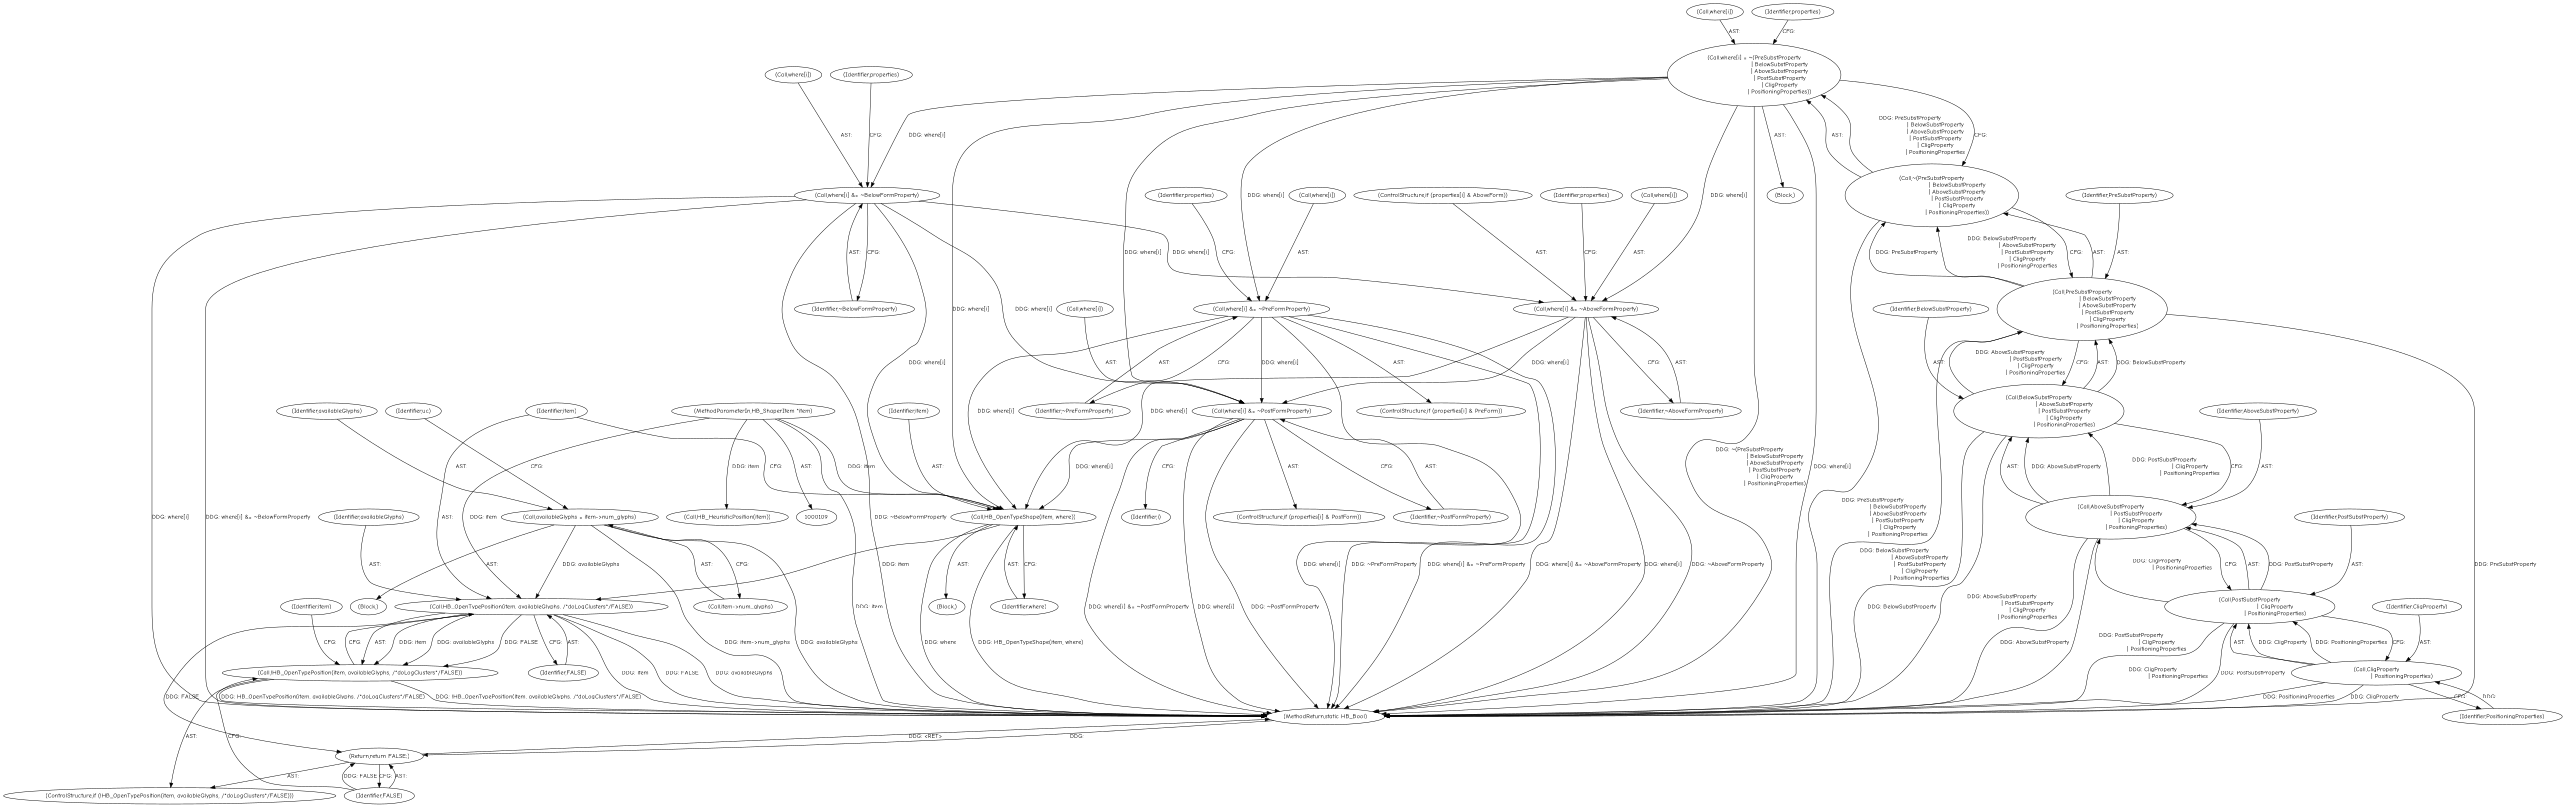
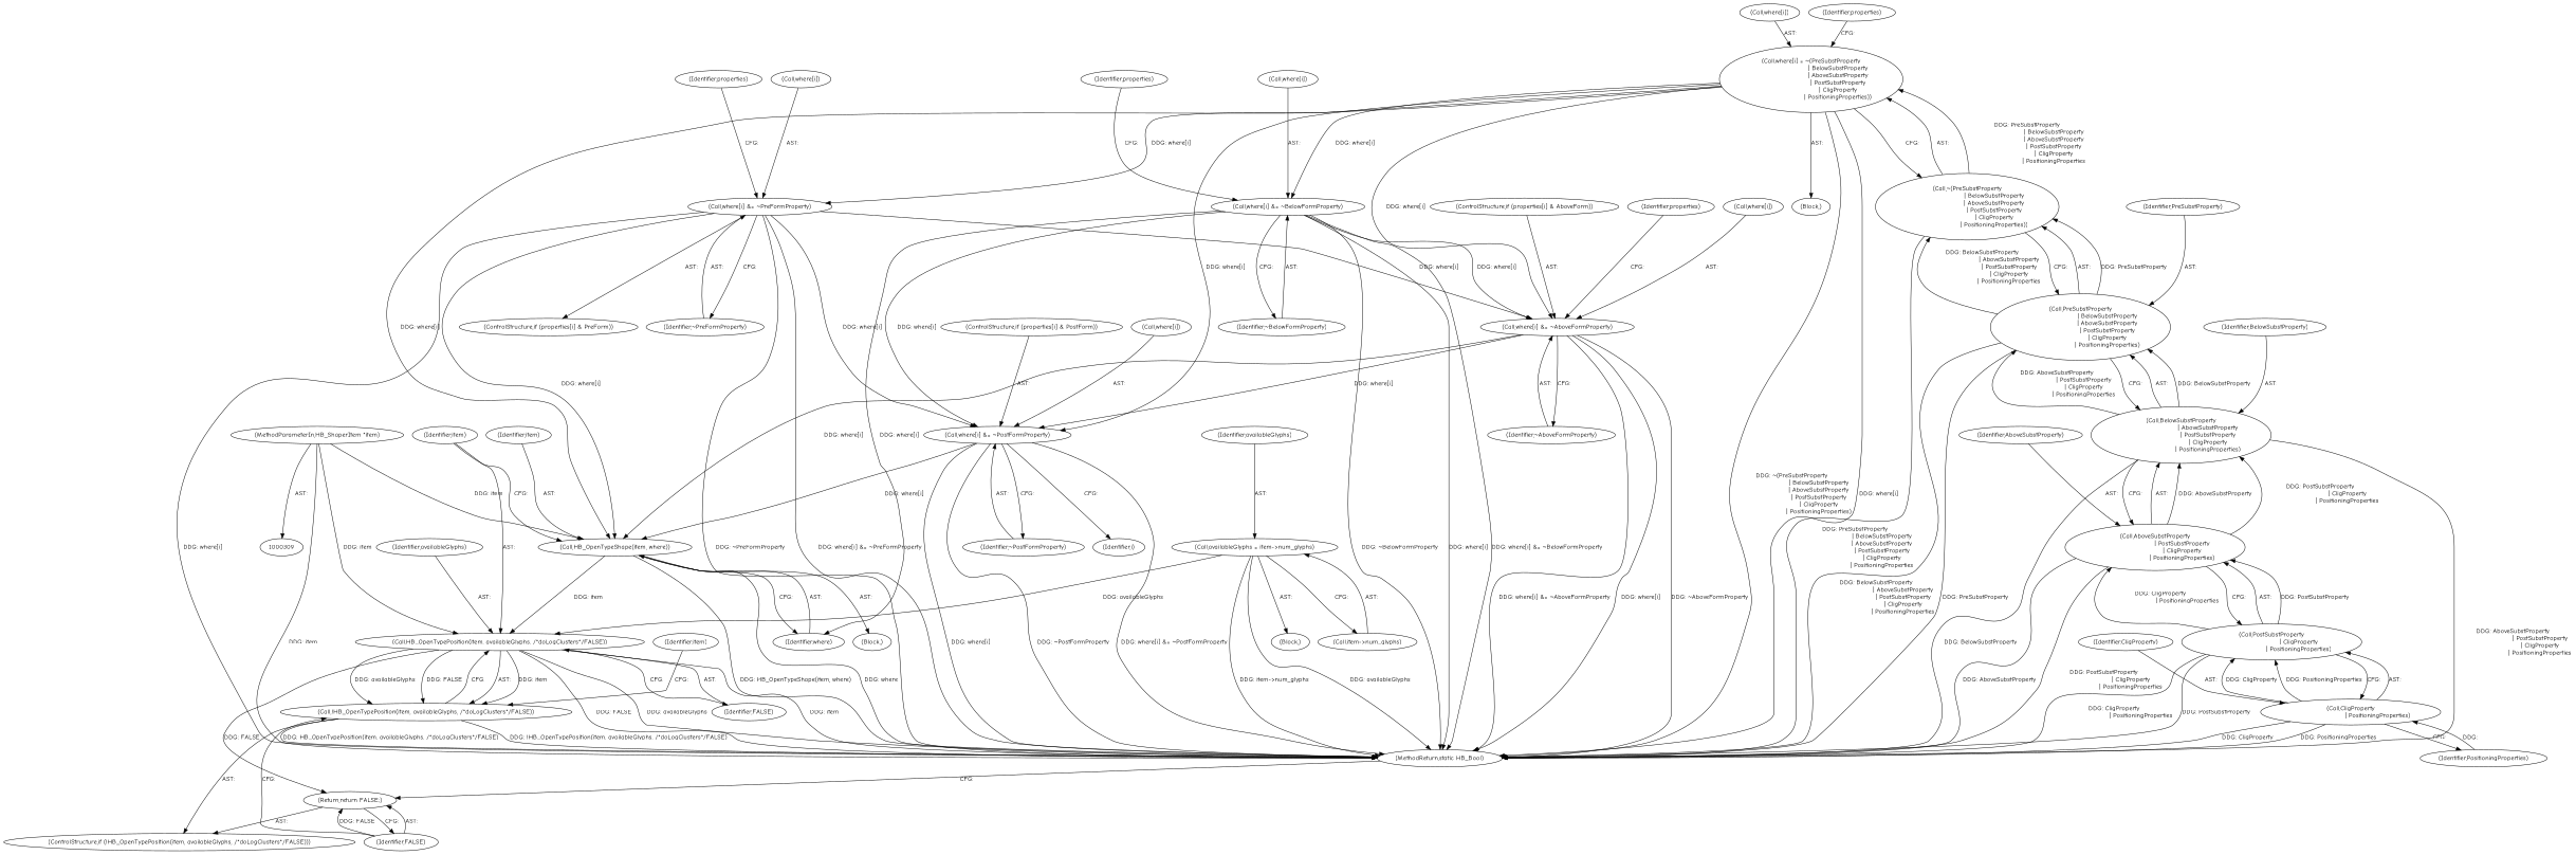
  digraph {
    fontname="Comic Neue"
    node [fontname="Comic Neue"]
    edge [fontname="Comic Neue"]
    n1 [label="(Call,HB_OpenTypePosition(item, availableGlyphs, /*doLogClusters*/FALSE))"]
    n2 [label="(Call,!HB_OpenTypePosition(item, availableGlyphs, /*doLogClusters*/FALSE))"]
    n3 [label="(Return,return FALSE;)"]
    n4 [label="(Identifier,FALSE)"]
    n5 [label="(MethodReturn,static HB_Bool)"]
    n6 [label="(ControlStructure,if (!HB_OpenTypePosition(item, availableGlyphs, /*doLogClusters*/FALSE)))"]
    n7 [label="(Identifier,FALSE)"]
    n8 [label="(Call,HB_OpenTypeShape(item, where))"]
    n9 [label="(Identifier,where)"]
    n10 [label="(Block,)"]
    n11 [label="(MethodParameterIn,HB_ShaperItem *item)"]
-   n12 [label="(Call,HB_HeuristicPosition(item))"]
-   1000109
+   1000109 [label=1000309]
    n14 [label="(Call,where[i] &= ~PreFormProperty)"]
    n15 [label="(Call,where[i] &= ~PostFormProperty)"]
    n16 [label="(Call,where[i] &= ~AboveFormProperty)"]
    n17 [label="(ControlStructure,if (properties[i] & PreForm))"]
    n18 [label="(Identifier,~PreFormProperty)"]
    n19 [label="(ControlStructure,if (properties[i] & PostForm))"]
    n20 [label="(Identifier,~PostFormProperty)"]
    n21 [label="(Identifier,i)"]
    n22 [label="(Call,where[i] &= ~BelowFormProperty)"]
    n23 [label="(Identifier,~BelowFormProperty)"]
    n24 [label="(Identifier,~AboveFormProperty)"]
    n25 [label="(Call,where[i] = ~(PreSubstProperty\n                         | BelowSubstProperty\n                         | AboveSubstProperty\n                         | PostSubstProperty\n                         | CligProperty\n                         | PositioningProperties))"]
    n26 [label="(Call,~(PreSubstProperty\n                         | BelowSubstProperty\n                         | AboveSubstProperty\n                         | PostSubstProperty\n                         | CligProperty\n                         | PositioningProperties))"]
    n27 [label="(Block,)"]
    n28 [label="(Call,PreSubstProperty\n                         | BelowSubstProperty\n                         | AboveSubstProperty\n                         | PostSubstProperty\n                         | CligProperty\n                         | PositioningProperties)"]
    n29 [label="(Call,BelowSubstProperty\n                         | AboveSubstProperty\n                         | PostSubstProperty\n                         | CligProperty\n                         | PositioningProperties)"]
    n30 [label="(Call,AboveSubstProperty\n                         | PostSubstProperty\n                         | CligProperty\n                         | PositioningProperties)"]
    n31 [label="(Call,PostSubstProperty\n                         | CligProperty\n                         | PositioningProperties)"]
    n32 [label="(Call,CligProperty\n                         | PositioningProperties)"]
    n33 [label="(Identifier,PositioningProperties)"]
    n34 [label="(ControlStructure,if (properties[i] & AboveForm))"]
    n35 [label="(Call,availableGlyphs = item->num_glyphs)"]
    n36 [label="(Call,item->num_glyphs)"]
    n37 [label="(Block,)"]
    n38 [label="(Identifier,AboveSubstProperty)"]
-   n39 [label="(Identifier,uc)"]
    n40 [label="(Identifier,item)"]
    n41 [label="(Identifier,properties)"]
    n42 [label="(Call,where[i])"]
    n43 [label="(Call,where[i])"]
    n44 [label="(Identifier,PreSubstProperty)"]
    n45 [label="(Identifier,item)"]
    n46 [label="(Identifier,properties)"]
-   n47 [label="(Identifier,PostSubstProperty)"]
    n48 [label="(Identifier,availableGlyphs)"]
    n49 [label="(Identifier,item)"]
    n50 [label="(Call,where[i])"]
    n51 [label="(Call,where[i])"]
    n52 [label="(Call,where[i])"]
    n53 [label="(Identifier,CligProperty)"]
    n54 [label="(Identifier,availableGlyphs)"]
    n55 [label="(Identifier,properties)"]
    n56 [label="(Identifier,BelowSubstProperty)"]
    n57 [label="(Identifier,properties)"]
    n1 -> n2 [label="AST: "]
    n1 -> n2 [label="DDG: item"]
    n1 -> n2 [label="DDG: availableGlyphs"]
    n1 -> n2 [label="DDG: FALSE"]
    n1 -> n3 [label="DDG: FALSE"]
    n1 -> n4 [label="CFG: "]
    n1 -> n5 [label="DDG: item"]
    n1 -> n5 [label="DDG: FALSE"]
    n1 -> n5 [label="DDG: availableGlyphs"]
    n2 -> n1 [label="CFG: "]
    n2 -> n5 [label="DDG: HB_OpenTypePosition(item, availableGlyphs, /*doLogClusters*/FALSE)"]
    n2 -> n5 [label="DDG: !HB_OpenTypePosition(item, availableGlyphs, /*doLogClusters*/FALSE)"]
    n2 -> n6 [label="AST: "]
-   n3 -> n5 [label="DDG: <RET>"]
    n3 -> n6 [label="AST: "]
    n3 -> n7 [label="CFG: "]
    n4 -> n1 [label="AST: "]
-   n5 -> n3 [label="DDG: "]
+   n5 -> n3 [label="CFG: "]
    n7 -> n2 [label="CFG: "]
    n7 -> n3 [label="AST: "]
    n7 -> n3 [label="DDG: FALSE"]
    n8 -> n1 [label="DDG: item"]
    n8 -> n5 [label="DDG: where"]
    n8 -> n5 [label="DDG: HB_OpenTypeShape(item, where)"]
    n8 -> n9 [label="CFG: "]
    n8 -> n10 [label="AST: "]
    n9 -> n8 [label="AST: "]
    n11 -> n1 [label="DDG: item"]
    n11 -> n5 [label="DDG: item"]
    n11 -> n8 [label="DDG: item"]
-   n11 -> n12 [label="DDG: item"]
    n11 -> 1000109 [label="AST: "]
    n14 -> n5 [label="DDG: where[i]"]
    n14 -> n5 [label="DDG: ~PreFormProperty"]
    n14 -> n5 [label="DDG: where[i] &= ~PreFormProperty"]
    n14 -> n8 [label="DDG: where[i]"]
    n14 -> n15 [label="DDG: where[i]"]
+   n14 -> n16 [label="DDG: where[i]"]
    n14 -> n17 [label="AST: "]
    n14 -> n18 [label="CFG: "]
    n15 -> n5 [label="DDG: where[i]"]
    n15 -> n5 [label="DDG: ~PostFormProperty"]
    n15 -> n5 [label="DDG: where[i] &= ~PostFormProperty"]
    n15 -> n8 [label="DDG: where[i]"]
-   n15 -> n19 [label="AST: "]
+   n19 -> n15 [label="AST: "]
    n15 -> n20 [label="CFG: "]
    n15 -> n21 [label="CFG: "]
    n16 -> n5 [label="DDG: where[i] &= ~AboveFormProperty"]
    n16 -> n5 [label="DDG: where[i]"]
    n16 -> n5 [label="DDG: ~AboveFormProperty"]
    n16 -> n8 [label="DDG: where[i]"]
    n16 -> n15 [label="DDG: where[i]"]
    n16 -> n24 [label="CFG: "]
    n18 -> n14 [label="AST: "]
    n20 -> n15 [label="AST: "]
    n22 -> n5 [label="DDG: where[i]"]
    n22 -> n5 [label="DDG: where[i] &= ~BelowFormProperty"]
    n22 -> n5 [label="DDG: ~BelowFormProperty"]
-   n22 -> n8 [label="DDG: where[i]"]
+   n22 -> n9 [label="DDG: where[i]"]
    n22 -> n15 [label="DDG: where[i]"]
    n22 -> n16 [label="DDG: where[i]"]
    n22 -> n23 [label="CFG: "]
    n23 -> n22 [label="AST: "]
    n24 -> n16 [label="AST: "]
    n25 -> n5 [label="DDG: ~(PreSubstProperty\n                         | BelowSubstProperty\n                         | AboveSubstProperty\n                         | PostSubstProperty\n                         | CligProperty\n                         | PositioningProperties)"]
    n25 -> n5 [label="DDG: where[i]"]
    n25 -> n8 [label="DDG: where[i]"]
    n25 -> n14 [label="DDG: where[i]"]
    n25 -> n15 [label="DDG: where[i]"]
    n25 -> n16 [label="DDG: where[i]"]
    n25 -> n22 [label="DDG: where[i]"]
    n25 -> n26 [label="CFG: "]
    n25 -> n27 [label="AST: "]
    n26 -> n5 [label="DDG: PreSubstProperty\n                         | BelowSubstProperty\n                         | AboveSubstProperty\n                         | PostSubstProperty\n                         | CligProperty\n                         | PositioningProperties"]
    n26 -> n25 [label="AST: "]
    n26 -> n25 [label="DDG: PreSubstProperty\n                         | BelowSubstProperty\n                         | AboveSubstProperty\n                         | PostSubstProperty\n                         | CligProperty\n                         | PositioningProperties"]
    n26 -> n28 [label="CFG: "]
    n28 -> n5 [label="DDG: BelowSubstProperty\n                         | AboveSubstProperty\n                         | PostSubstProperty\n                         | CligProperty\n                         | PositioningProperties"]
    n28 -> n5 [label="DDG: PreSubstProperty"]
    n28 -> n26 [label="AST: "]
    n28 -> n26 [label="DDG: PreSubstProperty"]
    n28 -> n26 [label="DDG: BelowSubstProperty\n                         | AboveSubstProperty\n                         | PostSubstProperty\n                         | CligProperty\n                         | PositioningProperties"]
    n28 -> n29 [label="CFG: "]
    n29 -> n5 [label="DDG: BelowSubstProperty"]
    n29 -> n5 [label="DDG: AboveSubstProperty\n                         | PostSubstProperty\n                         | CligProperty\n                         | PositioningProperties"]
    n29 -> n28 [label="AST: "]
    n29 -> n28 [label="DDG: BelowSubstProperty"]
    n29 -> n28 [label="DDG: AboveSubstProperty\n                         | PostSubstProperty\n                         | CligProperty\n                         | PositioningProperties"]
    n29 -> n30 [label="CFG: "]
    n30 -> n5 [label="DDG: AboveSubstProperty"]
    n30 -> n5 [label="DDG: PostSubstProperty\n                         | CligProperty\n                         | PositioningProperties"]
    n30 -> n29 [label="AST: "]
    n30 -> n29 [label="DDG: AboveSubstProperty"]
    n30 -> n29 [label="DDG: PostSubstProperty\n                         | CligProperty\n                         | PositioningProperties"]
    n30 -> n31 [label="CFG: "]
    n31 -> n5 [label="DDG: CligProperty\n                         | PositioningProperties"]
    n31 -> n5 [label="DDG: PostSubstProperty"]
    n31 -> n30 [label="AST: "]
    n31 -> n30 [label="DDG: PostSubstProperty"]
    n31 -> n30 [label="DDG: CligProperty\n                         | PositioningProperties"]
    n31 -> n32 [label="CFG: "]
    n32 -> n5 [label="DDG: PositioningProperties"]
    n32 -> n5 [label="DDG: CligProperty"]
    n32 -> n31 [label="AST: "]
    n32 -> n31 [label="DDG: CligProperty"]
    n32 -> n31 [label="DDG: PositioningProperties"]
    n32 -> n33 [label="CFG: "]
    n33 -> n32 [label="DDG: "]
    n34 -> n16 [label="AST: "]
    n35 -> n1 [label="DDG: availableGlyphs"]
    n35 -> n5 [label="DDG: item->num_glyphs"]
    n35 -> n5 [label="DDG: availableGlyphs"]
    n35 -> n36 [label="CFG: "]
    n35 -> n37 [label="AST: "]
    n36 -> n35 [label="AST: "]
    n38 -> n30 [label="AST: "]
-   n39 -> n35 [label="CFG: "]
    n40 -> n1 [label="AST: "]
    n40 -> n8 [label="CFG: "]
    n41 -> n22 [label="CFG: "]
    n42 -> n22 [label="AST: "]
    n43 -> n14 [label="AST: "]
    n44 -> n28 [label="AST: "]
    n45 -> n2 [label="CFG: "]
    n46 -> n16 [label="CFG: "]
-   n47 -> n31 [label="AST: "]
    n48 -> n35 [label="AST: "]
    n49 -> n8 [label="AST: "]
    n50 -> n25 [label="AST: "]
    n51 -> n15 [label="AST: "]
    n52 -> n16 [label="AST: "]
    n53 -> n32 [label="AST: "]
    n54 -> n1 [label="AST: "]
    n55 -> n14 [label="CFG: "]
    n56 -> n29 [label="AST: "]
    n57 -> n25 [label="CFG: "]
  }
